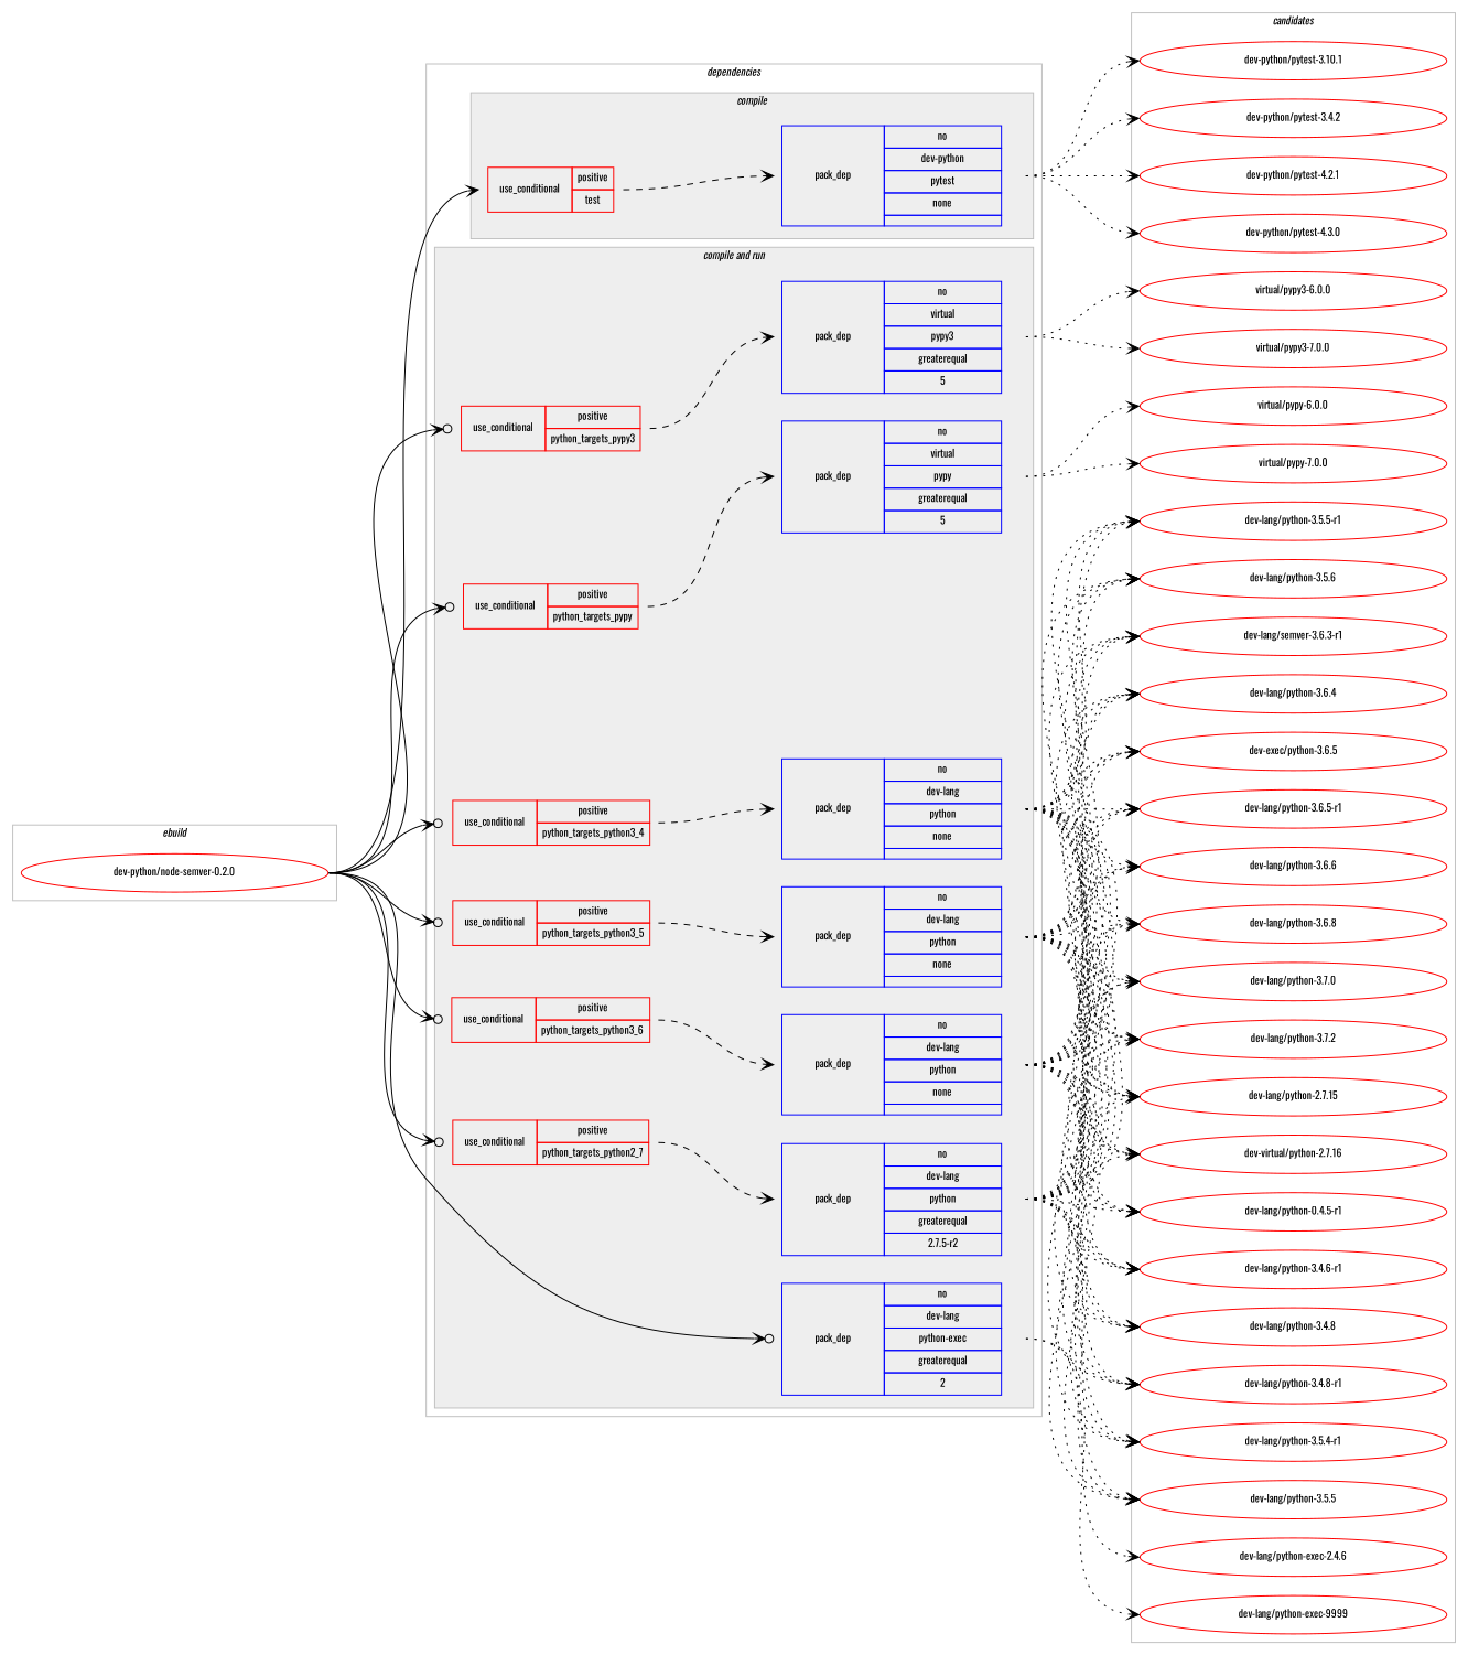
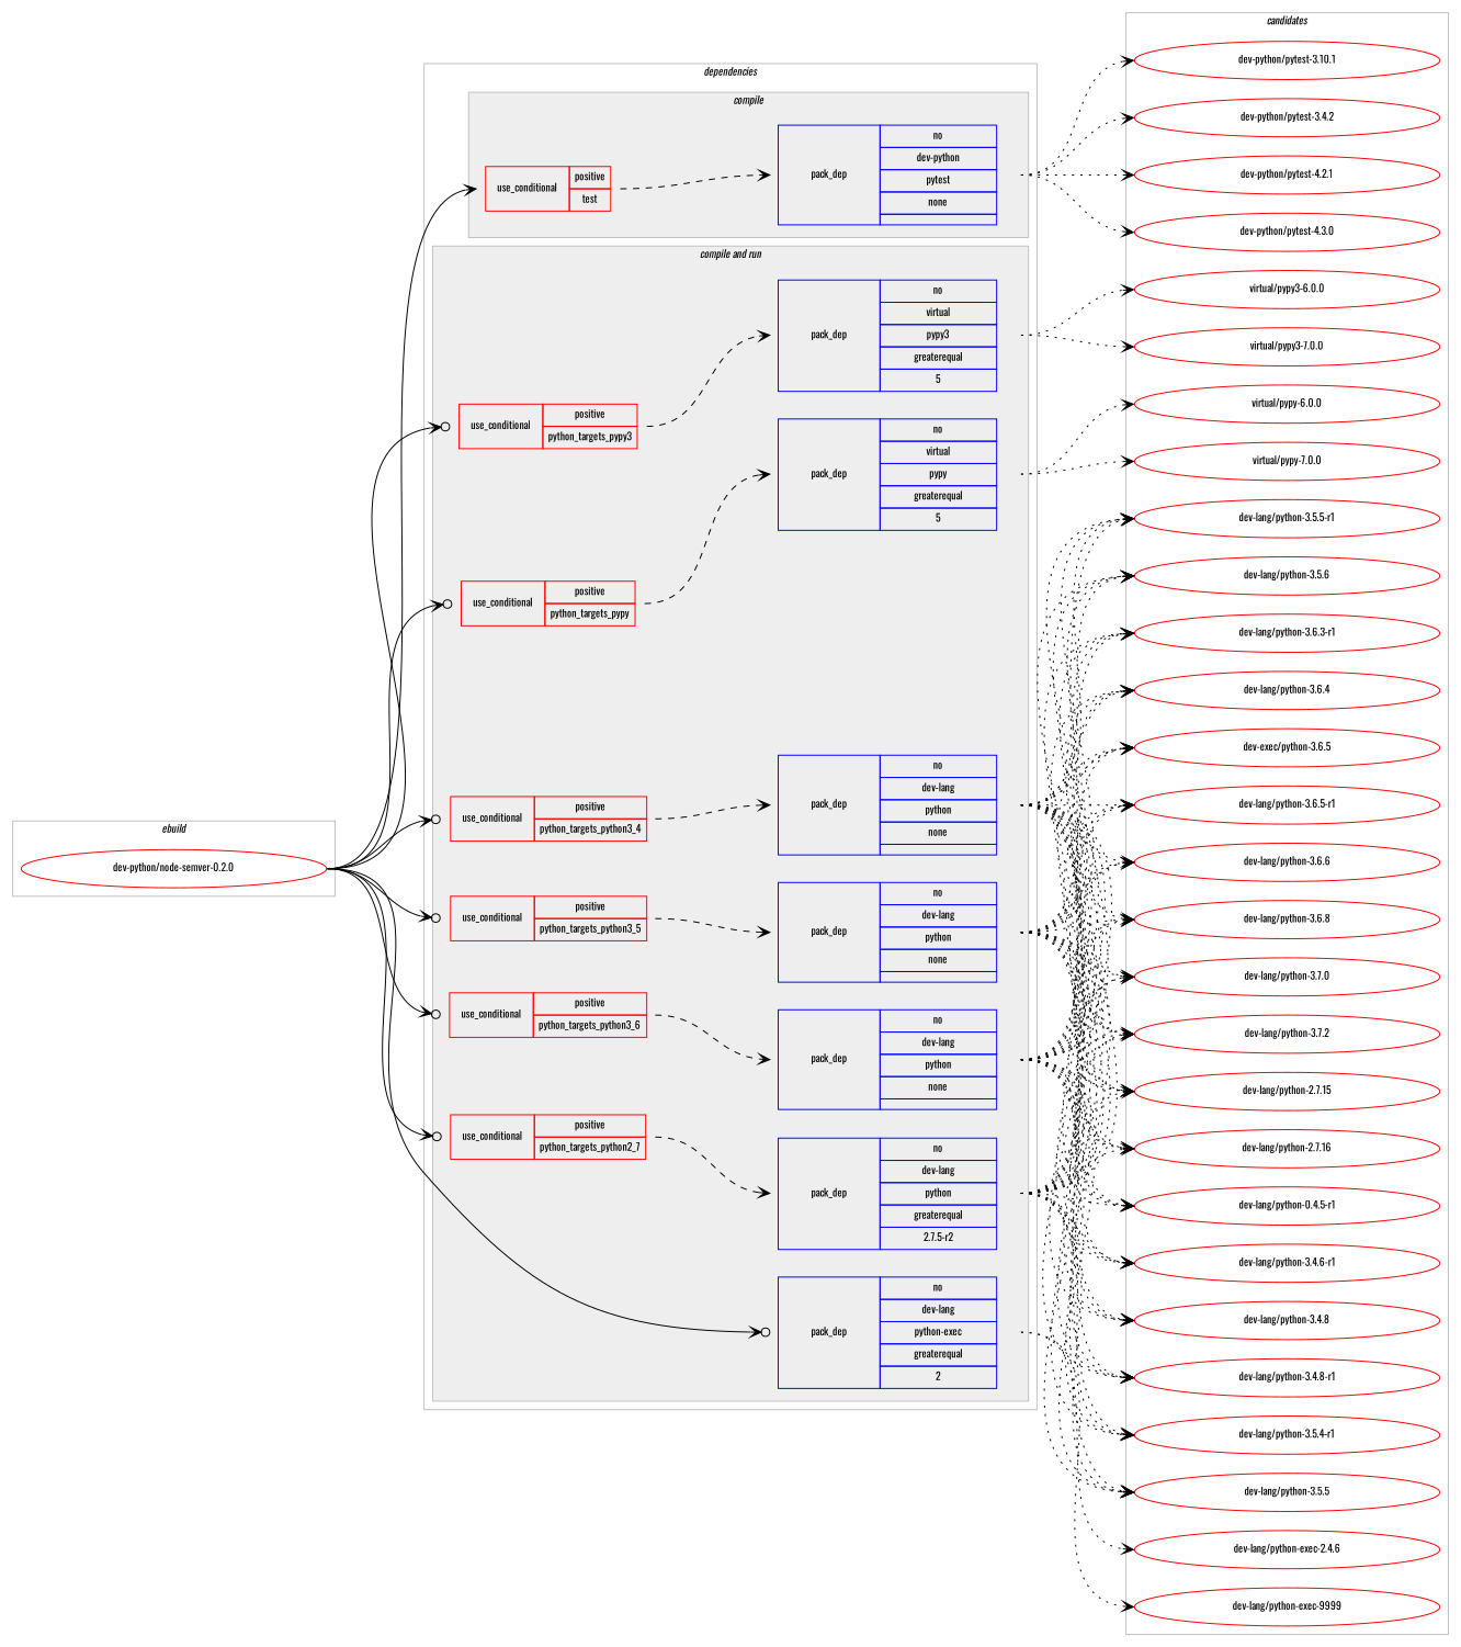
  digraph {
    compound=true
    concentrate=true
    fontname=Oswald
    fontsize=10
    newrank=true
    rankdir=LR
    ranksep=1.5
    node [color=red fontname=Oswald fontsize=10]
    edge [arrowhead=vee fontname=Oswald headport=w style=dotted tailport=e weight=100]
    n1 [label="dev-python/node-semver-0.2.0" width=4]
    n2 [color=blue label=<<TABLE BORDER="0" CELLBORDER="1" CELLSPACING="0" CELLPADDING="4" WIDTH="220"><TR><TD ROWSPAN="6" CELLPADDING="30">pack_dep</TD></TR><TR><TD WIDTH="110">no</TD></TR><TR><TD>dev-python</TD></TR><TR><TD>pytest</TD></TR><TR><TD>none</TD></TR><TR><TD></TD></TR></TABLE>> shape=none]
    n3 [label=<<TABLE BORDER="0" CELLBORDER="1" CELLSPACING="0" CELLPADDING="4"><TR><TD ROWSPAN="3" CELLPADDING="10">use_conditional</TD></TR><TR><TD>positive</TD></TR><TR><TD>test</TD></TR></TABLE>> shape=none]
    n4 [color=blue label=<<TABLE BORDER="0" CELLBORDER="1" CELLSPACING="0" CELLPADDING="4" WIDTH="220"><TR><TD ROWSPAN="6" CELLPADDING="30">pack_dep</TD></TR><TR><TD WIDTH="110">no</TD></TR><TR><TD>virtual</TD></TR><TR><TD>pypy</TD></TR><TR><TD>greaterequal</TD></TR><TR><TD>5</TD></TR></TABLE>> shape=none]
    n5 [label=<<TABLE BORDER="0" CELLBORDER="1" CELLSPACING="0" CELLPADDING="4"><TR><TD ROWSPAN="3" CELLPADDING="10">use_conditional</TD></TR><TR><TD>positive</TD></TR><TR><TD>python_targets_pypy</TD></TR></TABLE>> shape=none]
    n6 [color=blue label=<<TABLE BORDER="0" CELLBORDER="1" CELLSPACING="0" CELLPADDING="4" WIDTH="220"><TR><TD ROWSPAN="6" CELLPADDING="30">pack_dep</TD></TR><TR><TD WIDTH="110">no</TD></TR><TR><TD>virtual</TD></TR><TR><TD>pypy3</TD></TR><TR><TD>greaterequal</TD></TR><TR><TD>5</TD></TR></TABLE>> shape=none]
    n7 [label=<<TABLE BORDER="0" CELLBORDER="1" CELLSPACING="0" CELLPADDING="4"><TR><TD ROWSPAN="3" CELLPADDING="10">use_conditional</TD></TR><TR><TD>positive</TD></TR><TR><TD>python_targets_pypy3</TD></TR></TABLE>> shape=none]
    n8 [color=blue label=<<TABLE BORDER="0" CELLBORDER="1" CELLSPACING="0" CELLPADDING="4" WIDTH="220"><TR><TD ROWSPAN="6" CELLPADDING="30">pack_dep</TD></TR><TR><TD WIDTH="110">no</TD></TR><TR><TD>dev-lang</TD></TR><TR><TD>python</TD></TR><TR><TD>greaterequal</TD></TR><TR><TD>2.7.5-r2</TD></TR></TABLE>> shape=none]
    n9 [label=<<TABLE BORDER="0" CELLBORDER="1" CELLSPACING="0" CELLPADDING="4"><TR><TD ROWSPAN="3" CELLPADDING="10">use_conditional</TD></TR><TR><TD>positive</TD></TR><TR><TD>python_targets_python2_7</TD></TR></TABLE>> shape=none]
    n10 [color=blue label=<<TABLE BORDER="0" CELLBORDER="1" CELLSPACING="0" CELLPADDING="4" WIDTH="220"><TR><TD ROWSPAN="6" CELLPADDING="30">pack_dep</TD></TR><TR><TD WIDTH="110">no</TD></TR><TR><TD>dev-lang</TD></TR><TR><TD>python</TD></TR><TR><TD>none</TD></TR><TR><TD></TD></TR></TABLE>> shape=none]
    n11 [label=<<TABLE BORDER="0" CELLBORDER="1" CELLSPACING="0" CELLPADDING="4"><TR><TD ROWSPAN="3" CELLPADDING="10">use_conditional</TD></TR><TR><TD>positive</TD></TR><TR><TD>python_targets_python3_4</TD></TR></TABLE>> shape=none]
    n12 [color=blue label=<<TABLE BORDER="0" CELLBORDER="1" CELLSPACING="0" CELLPADDING="4" WIDTH="220"><TR><TD ROWSPAN="6" CELLPADDING="30">pack_dep</TD></TR><TR><TD WIDTH="110">no</TD></TR><TR><TD>dev-lang</TD></TR><TR><TD>python</TD></TR><TR><TD>none</TD></TR><TR><TD></TD></TR></TABLE>> shape=none]
    n13 [label=<<TABLE BORDER="0" CELLBORDER="1" CELLSPACING="0" CELLPADDING="4"><TR><TD ROWSPAN="3" CELLPADDING="10">use_conditional</TD></TR><TR><TD>positive</TD></TR><TR><TD>python_targets_python3_5</TD></TR></TABLE>> shape=none]
    n14 [color=blue label=<<TABLE BORDER="0" CELLBORDER="1" CELLSPACING="0" CELLPADDING="4" WIDTH="220"><TR><TD ROWSPAN="6" CELLPADDING="30">pack_dep</TD></TR><TR><TD WIDTH="110">no</TD></TR><TR><TD>dev-lang</TD></TR><TR><TD>python</TD></TR><TR><TD>none</TD></TR><TR><TD></TD></TR></TABLE>> shape=none]
    n15 [label=<<TABLE BORDER="0" CELLBORDER="1" CELLSPACING="0" CELLPADDING="4"><TR><TD ROWSPAN="3" CELLPADDING="10">use_conditional</TD></TR><TR><TD>positive</TD></TR><TR><TD>python_targets_python3_6</TD></TR></TABLE>> shape=none]
    n16 [color=blue label=<<TABLE BORDER="0" CELLBORDER="1" CELLSPACING="0" CELLPADDING="4" WIDTH="220"><TR><TD ROWSPAN="6" CELLPADDING="30">pack_dep</TD></TR><TR><TD WIDTH="110">no</TD></TR><TR><TD>dev-lang</TD></TR><TR><TD>python-exec</TD></TR><TR><TD>greaterequal</TD></TR><TR><TD>2</TD></TR></TABLE>> shape=none]
    n17 [label="dev-python/pytest-3.10.1" width=4]
    n18 [label="dev-python/pytest-3.4.2" width=4]
    n19 [label="dev-python/pytest-4.2.1" width=4]
    n20 [label="dev-python/pytest-4.3.0" width=4]
    n21 [label="virtual/pypy-6.0.0" width=4]
    n22 [label="virtual/pypy-7.0.0" width=4]
    n23 [label="virtual/pypy3-6.0.0" width=4]
    n24 [label="virtual/pypy3-7.0.0" width=4]
    n25 [label="dev-lang/python-2.7.15" width=4]
-   n26 [label="dev-virtual/python-2.7.16" width=4]
+   n26 [label="dev-lang/python-2.7.16" width=4]
    n27 [label="dev-lang/python-0.4.5-r1" width=4]
    n28 [label="dev-lang/python-3.4.6-r1" width=4]
    n29 [label="dev-lang/python-3.4.8" width=4]
    n30 [label="dev-lang/python-3.4.8-r1" width=4]
    n31 [label="dev-lang/python-3.5.4-r1" width=4]
    n32 [label="dev-lang/python-3.5.5" width=4]
    n33 [label="dev-lang/python-3.5.5-r1" width=4]
    n34 [label="dev-lang/python-3.5.6" width=4]
-   n35 [label="dev-lang/semver-3.6.3-r1" width=4]
+   n35 [label="dev-lang/python-3.6.3-r1" width=4]
    n36 [label="dev-lang/python-3.6.4" width=4]
    n37 [label="dev-exec/python-3.6.5" width=4]
    n38 [label="dev-lang/python-3.6.5-r1" width=4]
    n39 [label="dev-lang/python-3.6.6" width=4]
    n40 [label="dev-lang/python-3.6.8" width=4]
    n41 [label="dev-lang/python-3.7.0" width=4]
    n42 [label="dev-lang/python-3.7.2" width=4]
    n43 [label="dev-lang/python-exec-2.4.6" width=4]
    n44 [label="dev-lang/python-exec-9999" width=4]
    subgraph cluster_1 {
      color=gray
      label=<<i>ebuild</i>>
      rank=same
      n1
    }
    subgraph cluster_2 {
      color=gray
      label=<<i>dependencies</i>>
      subgraph cluster_3 {
        color=gray
        fillcolor="#eeeeee"
        label=<<i>compile</i>>
        style=filled
        subgraph sub_4 {
          color=gray
          fillcolor="#eeeeee"
          label=<<i>compile</i>>
          style=filled
          n3
          subgraph sub_5 {
            color=gray
            fillcolor="#eeeeee"
            label=<<i>compile</i>>
            style=filled
            n2
          }
        }
      }
      subgraph cluster_6 {
        color=gray
        fillcolor="#eeeeee"
        label=<<i>compile and run</i>>
        style=filled
        subgraph sub_7 {
          color=gray
          fillcolor="#eeeeee"
          label=<<i>compile and run</i>>
          style=filled
          n5
          subgraph sub_8 {
            color=gray
            fillcolor="#eeeeee"
            label=<<i>compile and run</i>>
            style=filled
            n4
          }
        }
        subgraph sub_9 {
          color=gray
          fillcolor="#eeeeee"
          label=<<i>compile and run</i>>
          style=filled
          n7
          subgraph sub_10 {
            color=gray
            fillcolor="#eeeeee"
            label=<<i>compile and run</i>>
            style=filled
            n6
          }
        }
        subgraph sub_11 {
          color=gray
          fillcolor="#eeeeee"
          label=<<i>compile and run</i>>
          style=filled
          n9
          subgraph sub_12 {
            color=gray
            fillcolor="#eeeeee"
            label=<<i>compile and run</i>>
            style=filled
            n8
          }
        }
        subgraph sub_13 {
          color=gray
          fillcolor="#eeeeee"
          label=<<i>compile and run</i>>
          style=filled
          n11
          subgraph sub_14 {
            color=gray
            fillcolor="#eeeeee"
            label=<<i>compile and run</i>>
            style=filled
            n10
          }
        }
        subgraph sub_15 {
          color=gray
          fillcolor="#eeeeee"
          label=<<i>compile and run</i>>
          style=filled
          n13
          subgraph sub_16 {
            color=gray
            fillcolor="#eeeeee"
            label=<<i>compile and run</i>>
            style=filled
            n12
          }
        }
        subgraph sub_17 {
          color=gray
          fillcolor="#eeeeee"
          label=<<i>compile and run</i>>
          style=filled
          n15
          subgraph sub_18 {
            color=gray
            fillcolor="#eeeeee"
            label=<<i>compile and run</i>>
            style=filled
            n14
          }
        }
        subgraph sub_19 {
          color=gray
          fillcolor="#eeeeee"
          label=<<i>compile and run</i>>
          style=filled
          n16
        }
      }
      subgraph cluster_20 {
        color=gray
        fillcolor="#eeeeee"
        label=<<i>run</i>>
        style=filled
      }
    }
    subgraph cluster_21 {
      color=gray
      label=<<i>candidates</i>>
      rank=same
      subgraph sub_22 {
        color=black
        label=<<i>candidates</i>>
        nodesep=1
        rank=same
        n17
        n18
        n19
        n20
      }
      subgraph sub_23 {
        color=black
        label=<<i>candidates</i>>
        nodesep=1
        rank=same
        n21
        n22
      }
      subgraph sub_24 {
        color=black
        label=<<i>candidates</i>>
        nodesep=1
        rank=same
        n23
        n24
      }
      subgraph sub_25 {
        color=black
        label=<<i>candidates</i>>
        nodesep=1
        rank=same
        n25
        n26
        n27
        n28
        n29
        n30
        n31
        n32
        n33
        n34
        n35
        n36
        n37
        n38
        n39
        n40
        n41
        n42
      }
      subgraph sub_26 {
        color=black
        label=<<i>candidates</i>>
        nodesep=1
        rank=same
        n25
        n26
        n27
        n28
        n29
        n30
        n31
        n32
        n33
        n34
        n35
        n36
        n37
        n38
        n39
        n40
        n41
        n42
      }
      subgraph sub_27 {
        color=black
        label=<<i>candidates</i>>
        nodesep=1
        rank=same
        n25
        n26
        n27
        n28
        n29
        n30
        n31
        n32
        n33
        n34
        n35
        n36
        n37
        n38
        n39
        n40
        n41
        n42
      }
      subgraph sub_28 {
        color=black
        label=<<i>candidates</i>>
        nodesep=1
        rank=same
        n25
        n26
        n27
        n28
        n29
        n30
        n31
        n32
        n33
        n34
        n35
        n36
        n37
        n38
        n39
        n40
        n41
        n42
      }
      subgraph sub_29 {
        color=black
        label=<<i>candidates</i>>
        nodesep=1
        rank=same
        n43
        n44
      }
    }
    n1 -> n3 [style=solid weight=20]
    n1 -> n5 [arrowhead=odotvee style=solid weight=20]
    n1 -> n7 [arrowhead=odotvee style=solid weight=20]
    n1 -> n9 [arrowhead=odotvee style=solid weight=20]
    n1 -> n11 [arrowhead=odotvee style=solid weight=20]
    n1 -> n13 [arrowhead=odotvee style=solid weight=20]
    n1 -> n15 [arrowhead=odotvee style=solid weight=20]
    n1 -> n16 [arrowhead=odotvee style=solid weight=20]
    n2 -> n17
    n2 -> n18
    n2 -> n19
    n2 -> n20
    n3 -> n2 [style=dashed weight=20]
    n4 -> n21
    n4 -> n22
    n5 -> n4 [style=dashed weight=20]
    n6 -> n23
    n6 -> n24
    n7 -> n6 [style=dashed weight=20]
    n8 -> n25
    n8 -> n26
    n8 -> n27
    n8 -> n28
    n8 -> n29
    n8 -> n30
    n8 -> n31
    n8 -> n32
    n8 -> n33
    n8 -> n34
    n8 -> n35
    n8 -> n36
    n8 -> n37
    n8 -> n38
    n8 -> n39
    n8 -> n40
    n8 -> n41
    n8 -> n42
    n9 -> n8 [style=dashed weight=20]
    n10 -> n25
    n10 -> n26
    n10 -> n27
    n10 -> n28
    n10 -> n29
    n10 -> n30
    n10 -> n31
    n10 -> n32
    n10 -> n33
    n10 -> n34
    n10 -> n35
    n10 -> n36
    n10 -> n37
    n10 -> n38
    n10 -> n39
    n10 -> n40
    n10 -> n41
    n10 -> n42
    n11 -> n10 [style=dashed weight=20]
    n12 -> n25
    n12 -> n26
    n12 -> n27
    n12 -> n28
    n12 -> n29
    n12 -> n30
    n12 -> n31
    n12 -> n32
    n12 -> n33
    n12 -> n34
    n12 -> n35
    n12 -> n36
    n12 -> n37
    n12 -> n38
    n12 -> n39
    n12 -> n40
    n12 -> n41
    n12 -> n42
    n13 -> n12 [style=dashed weight=20]
    n14 -> n25
    n14 -> n26
    n14 -> n27
    n14 -> n28
    n14 -> n29
    n14 -> n30
    n14 -> n31
    n14 -> n32
    n14 -> n33
    n14 -> n34
    n14 -> n35
    n14 -> n36
    n14 -> n37
    n14 -> n38
    n14 -> n39
    n14 -> n40
    n14 -> n41
    n14 -> n42
    n15 -> n14 [style=dashed weight=20]
    n16 -> n43
    n16 -> n44
  }
